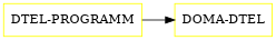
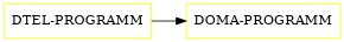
  digraph {
    rankdir=LR
    node [color=yellow shape=box]
    "DTEL-PROGRAMM"
-   "DOMA-PROGRAMM" [label="DOMA-DTEL"]
+   "DOMA-PROGRAMM"
    "DTEL-PROGRAMM" -> "DOMA-PROGRAMM"
  }
